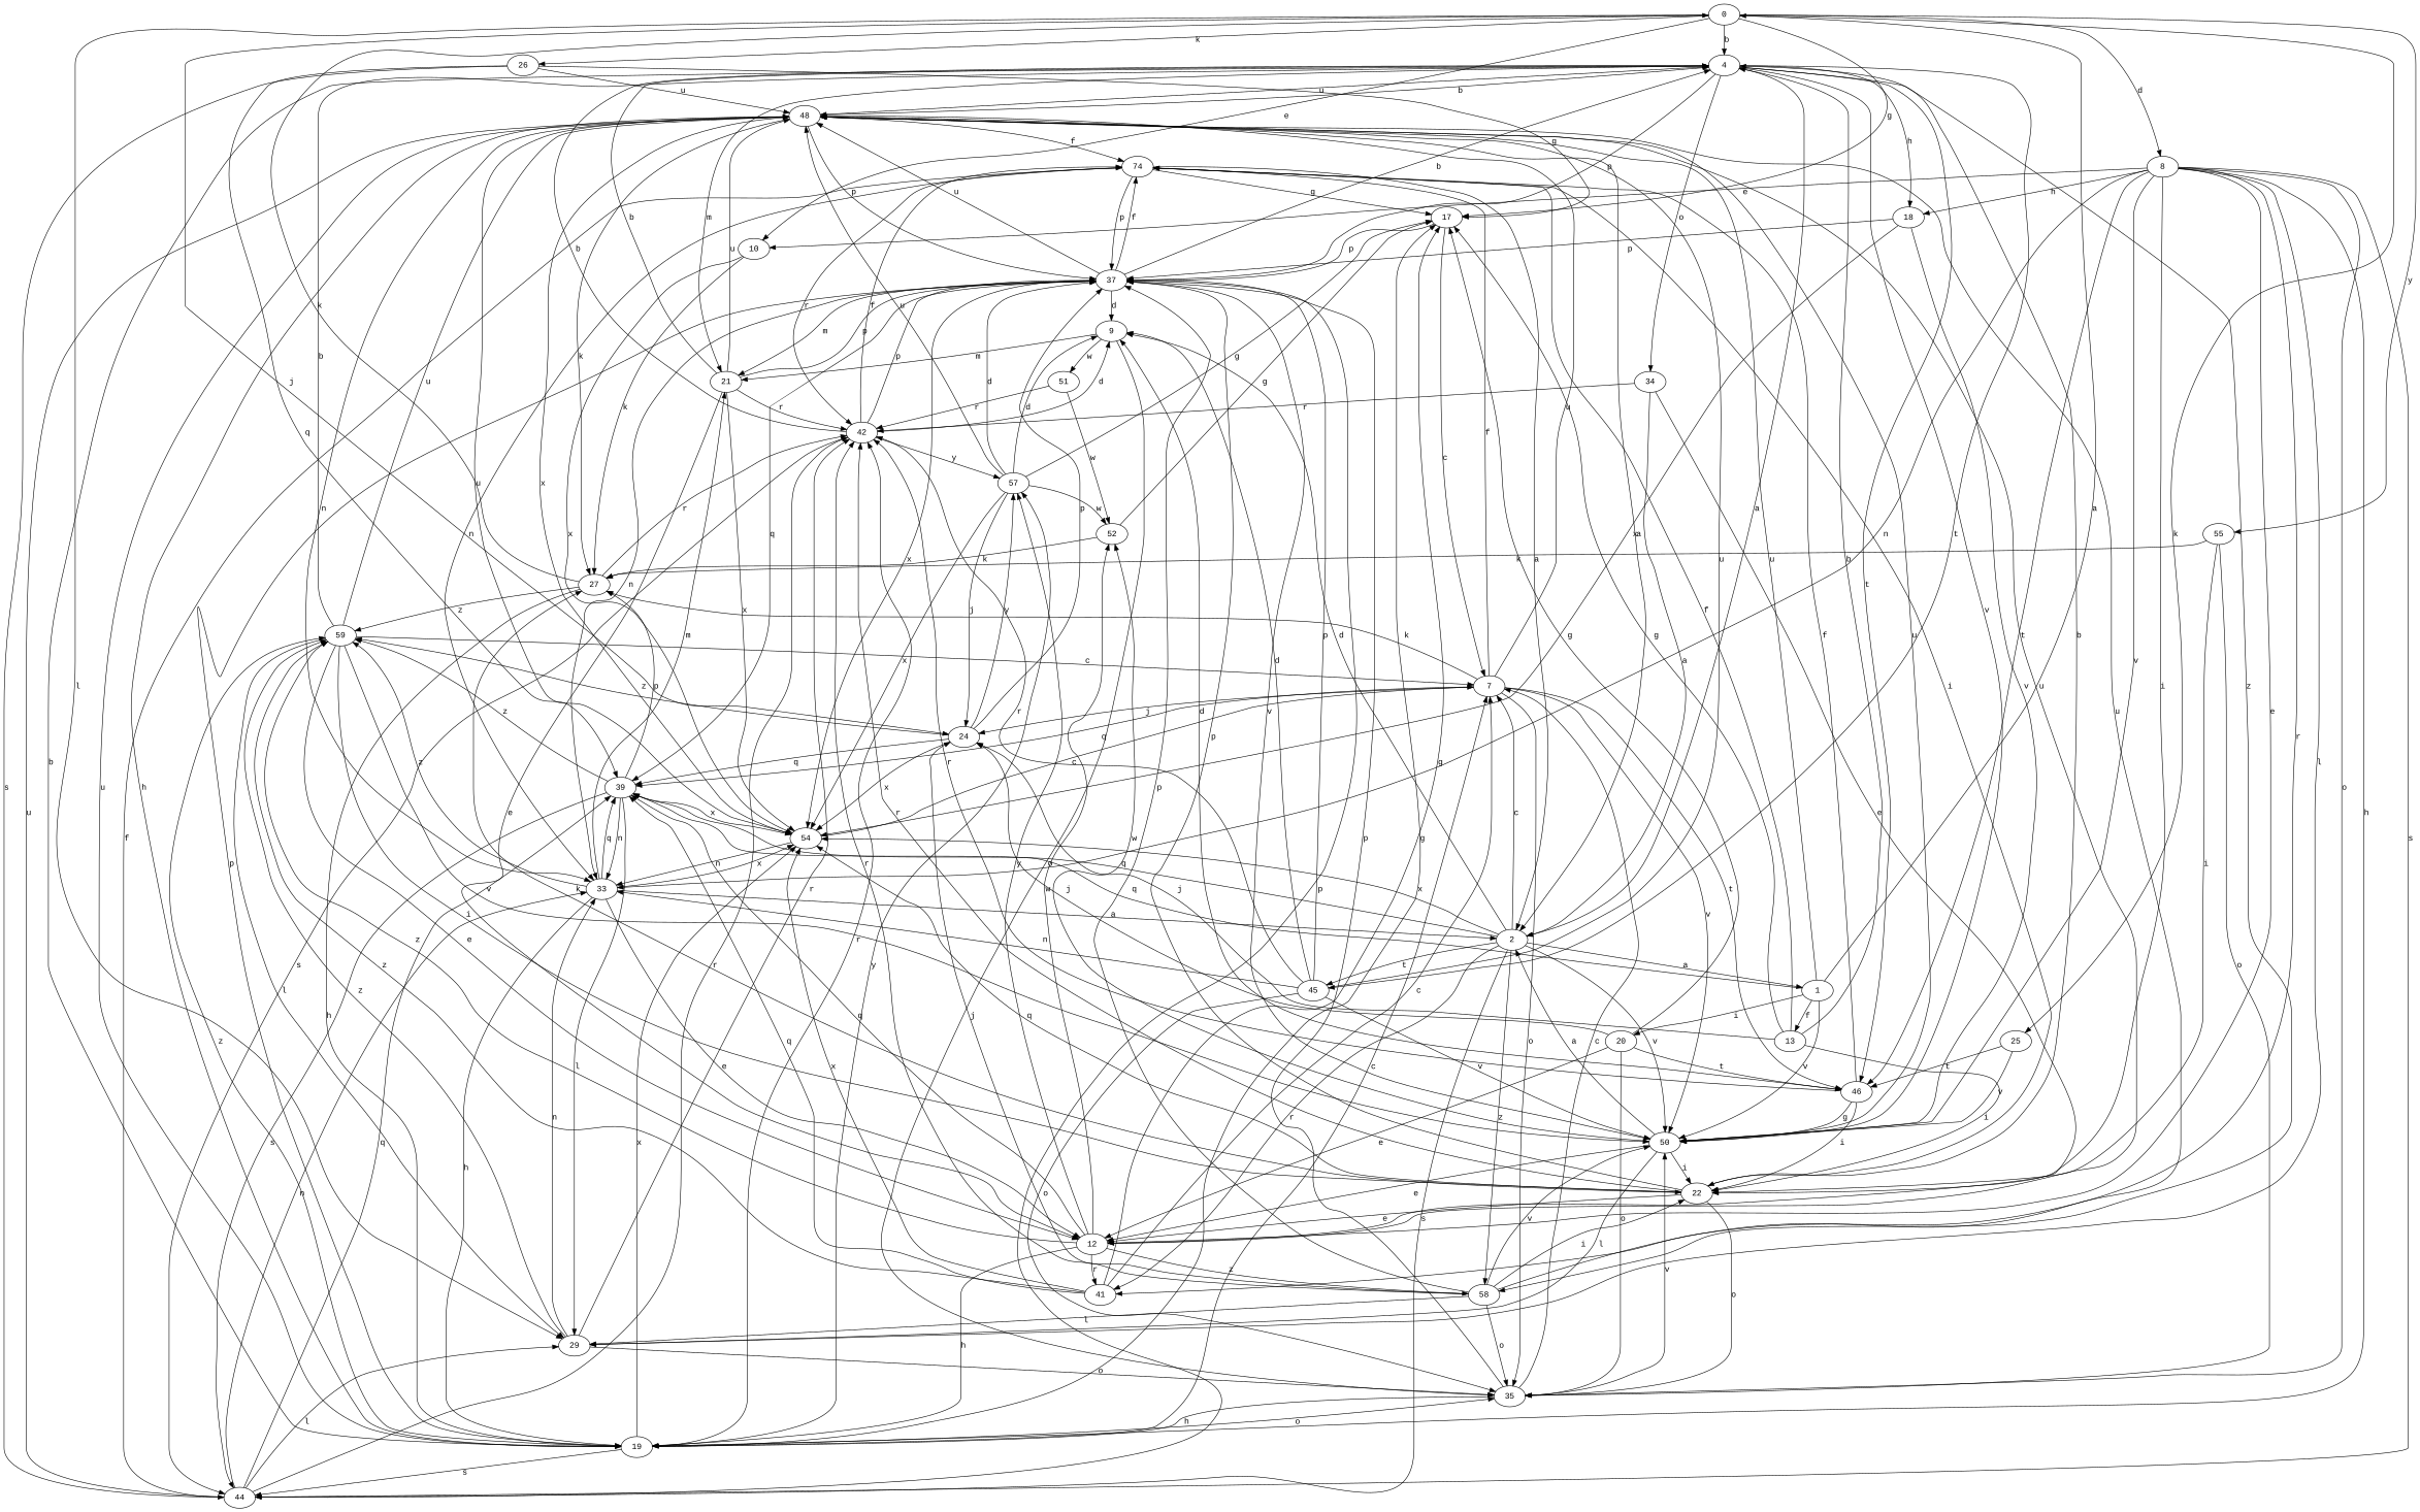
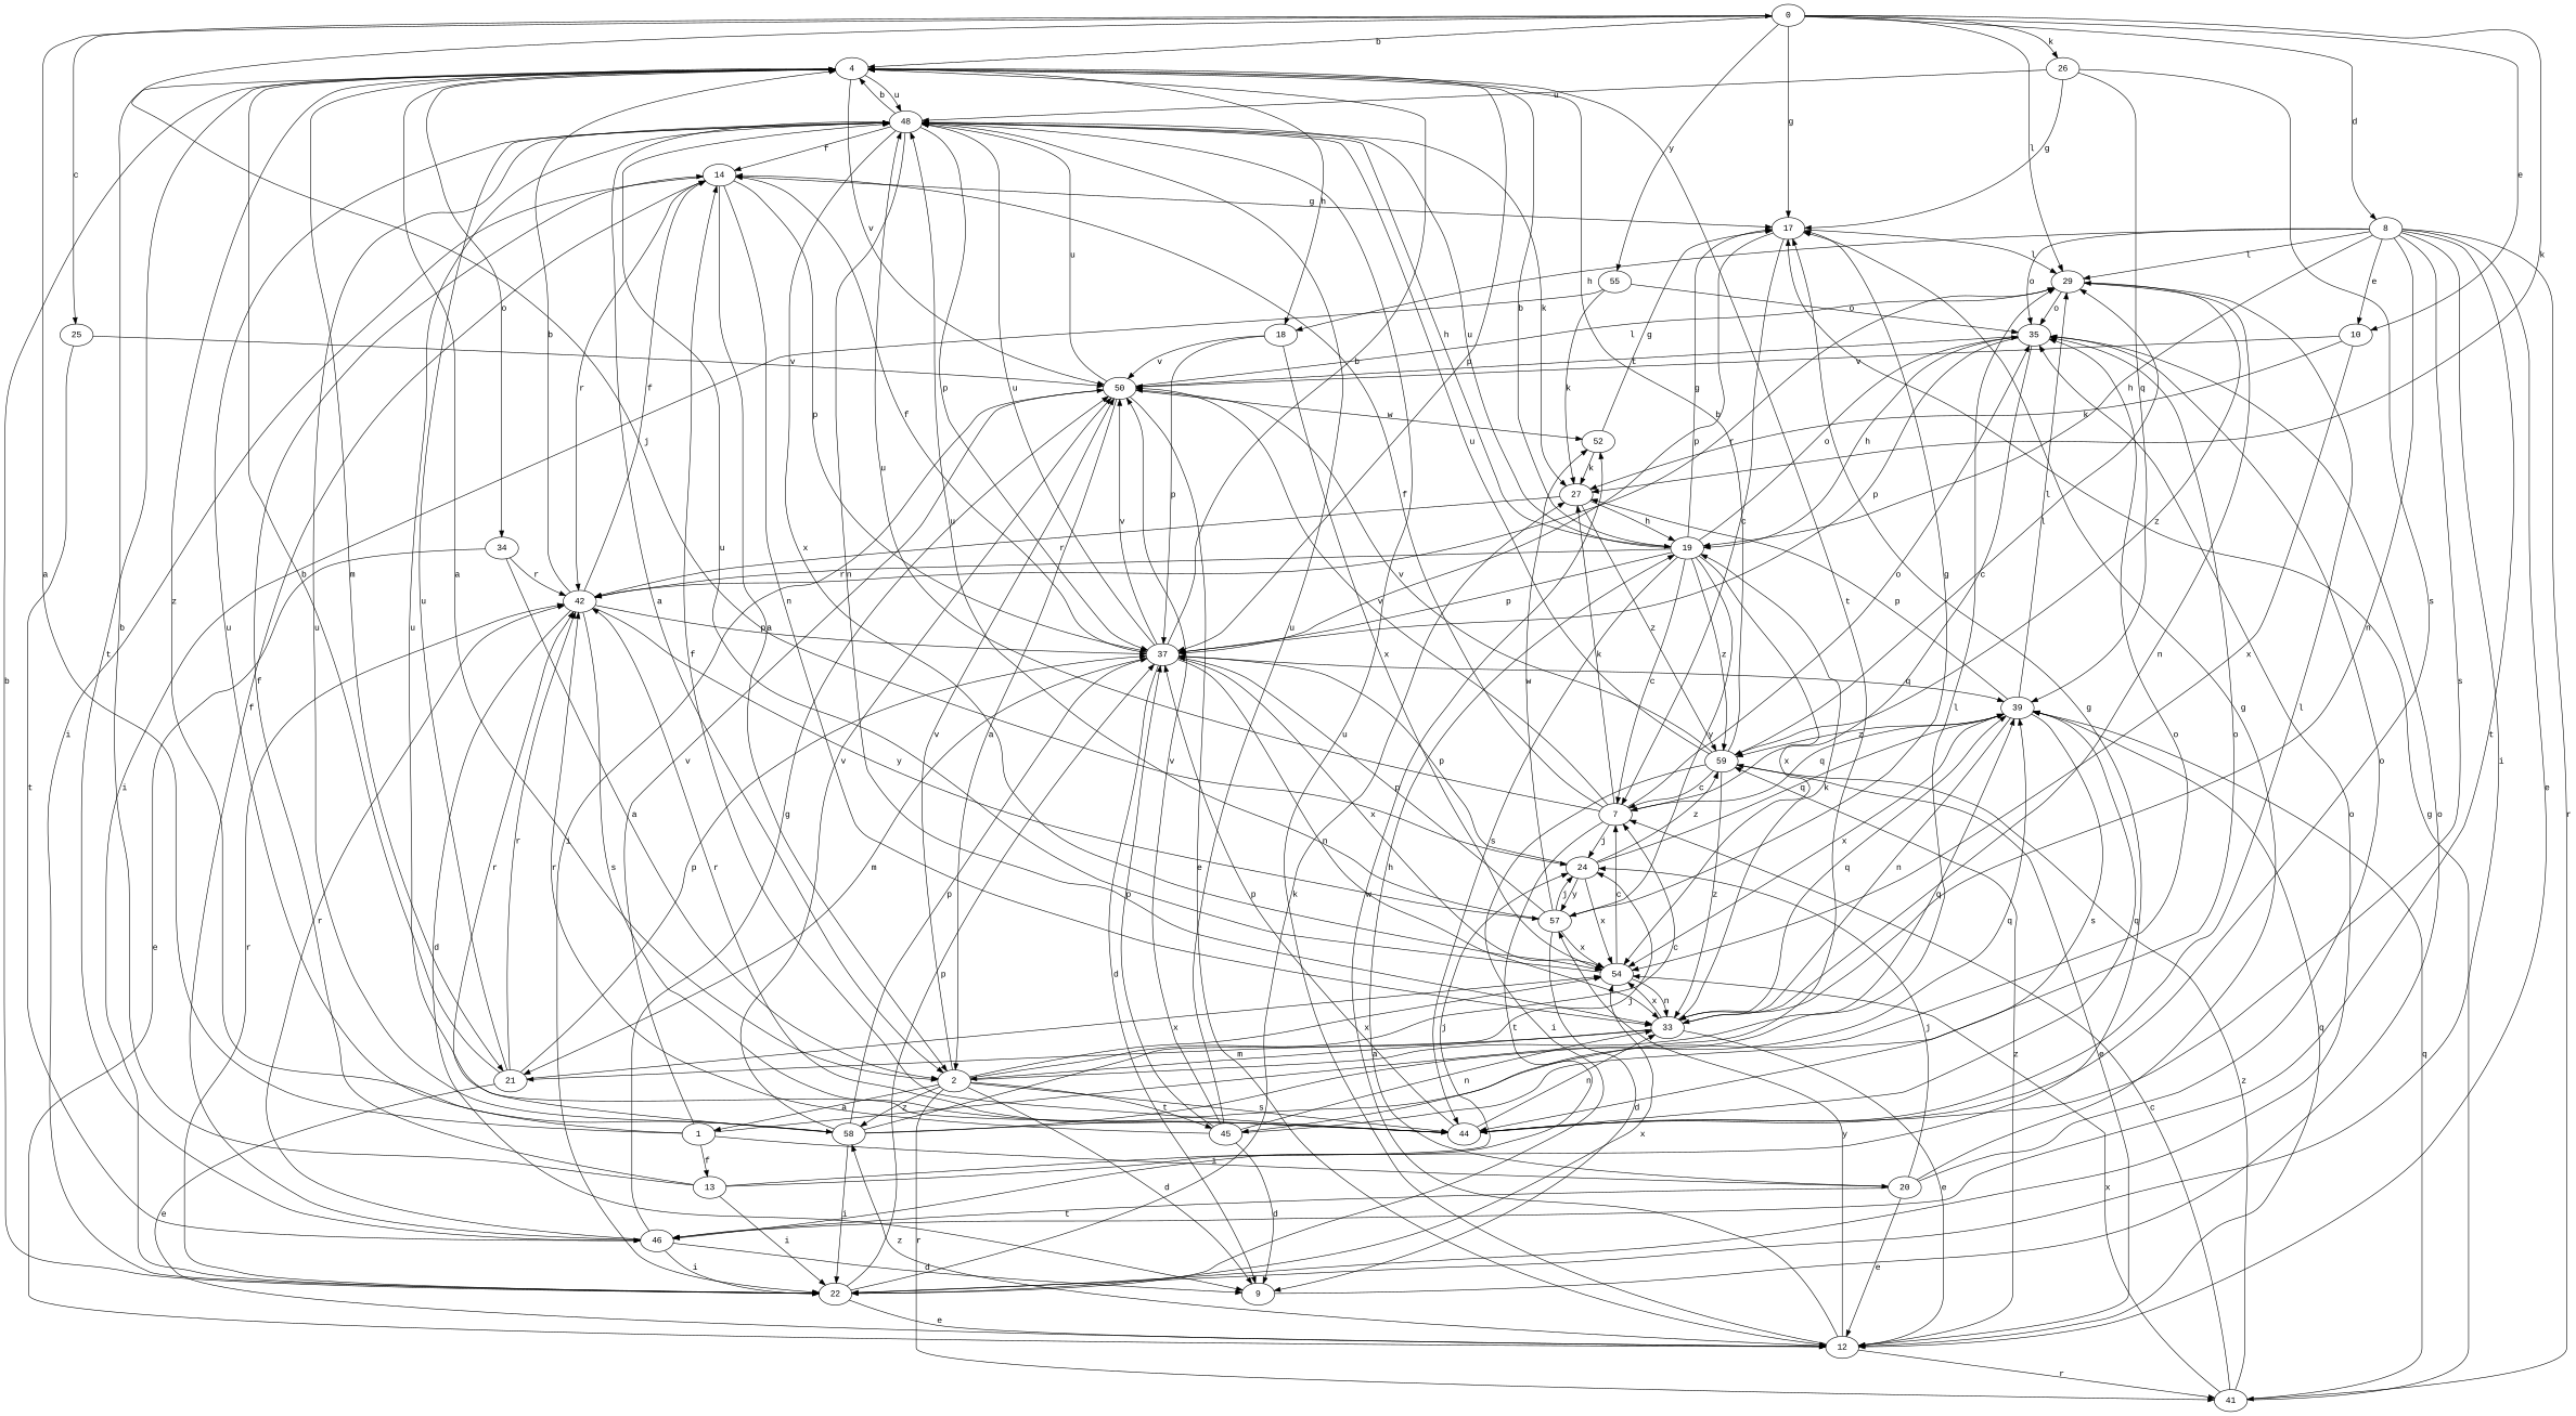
  strict digraph {
    fontname="Liberation Mono"
    node [fontname="Liberation Mono"]
    edge [fontname="Liberation Mono"]
    0
    4
    8
    10
    17
    24
    25
    26
    27
    29
    55
    48
    50
    2
    45
    58
    18
    n18 [label=21]
    34
    37
    46
    41
    44
    35
    12
    19
    22
    33
    54
    7
    39
    57
    59
    42
    1
    13
    20
-   14 [label=74]
+   14
    52
    9
-   51
    0 -> 4 [label=b]
    0 -> 8 [label=d]
    0 -> 10 [label=e]
    0 -> 17 [label=g]
    0 -> 24 [label=j]
-   0 -> 25 [label=k]
+   0 -> 25 [label=c]
    0 -> 26 [label=k]
-   27 -> 0 [label=k]
+   0 -> 27 [label=k]
    0 -> 29 [label=l]
    0 -> 55 [label=y]
    4 -> 48 [label=u]
    4 -> 50 [label=v]
    4 -> 2 [label=a]
    4 -> 45 [label=t]
    4 -> 58 [label=z]
    4 -> 18 [label=h]
    4 -> n18 [label=m]
    4 -> 34 [label=o]
    4 -> 37 [label=p]
    4 -> 46 [label=t]
    8 -> 10 [label=e]
    8 -> 29 [label=l]
    8 -> 18 [label=h]
    8 -> 46 [label=t]
    8 -> 41 [label=r]
    8 -> 44 [label=s]
    8 -> 35 [label=o]
    8 -> 12 [label=e]
    8 -> 19 [label=h]
    8 -> 22 [label=i]
    8 -> 33 [label=n]
    10 -> 27 [label=k]
-   8 -> 50 [label=v]
+   10 -> 50 [label=v]
    10 -> 54 [label=x]
+   17 -> 29 [label=l]
    17 -> 37 [label=p]
    17 -> 7 [label=c]
    24 -> 37 [label=p]
    24 -> 54 [label=x]
    24 -> 39 [label=q]
    24 -> 57 [label=y]
    24 -> 59 [label=z]
    25 -> 50 [label=v]
    25 -> 46 [label=t]
    26 -> 17 [label=g]
    26 -> 48 [label=u]
    26 -> 44 [label=s]
    26 -> 39 [label=q]
    27 -> 19 [label=h]
    27 -> 59 [label=z]
    27 -> 42 [label=r]
    29 -> 35 [label=o]
    29 -> 33 [label=n]
    29 -> 59 [label=z]
    29 -> 42 [label=r]
    55 -> 27 [label=k]
    55 -> 35 [label=o]
    55 -> 22 [label=i]
    48 -> 4 [label=b]
    48 -> 27 [label=k]
    48 -> 2 [label=a]
    48 -> 37 [label=p]
    48 -> 19 [label=h]
    48 -> 33 [label=n]
    48 -> 54 [label=x]
    48 -> 14 [label=f]
    50 -> 29 [label=l]
    50 -> 48 [label=u]
    50 -> 2 [label=a]
    50 -> 12 [label=e]
    50 -> 22 [label=i]
    50 -> 52 [label=w]
    2 -> 50 [label=v]
    2 -> 45 [label=t]
    2 -> 58 [label=z]
    2 -> 41 [label=r]
    2 -> 44 [label=s]
    2 -> 54 [label=x]
    2 -> 7 [label=c]
    2 -> 39 [label=q]
    2 -> 1 [label=a]
    2 -> 9 [label=d]
    45 -> 48 [label=u]
    45 -> 50 [label=v]
    45 -> 37 [label=p]
    45 -> 35 [label=o]
    45 -> 33 [label=n]
    45 -> 42 [label=r]
    45 -> 9 [label=d]
    58 -> 24 [label=j]
    58 -> 29 [label=l]
    58 -> 48 [label=u]
    58 -> 50 [label=v]
    58 -> 37 [label=p]
    58 -> 35 [label=o]
    58 -> 22 [label=i]
    58 -> 42 [label=r]
    18 -> 50 [label=v]
    18 -> 37 [label=p]
    18 -> 54 [label=x]
    n18 -> 4 [label=b]
    n18 -> 48 [label=u]
    n18 -> 37 [label=p]
    n18 -> 12 [label=e]
    n18 -> 54 [label=x]
    n18 -> 42 [label=r]
    34 -> 2 [label=a]
    34 -> 12 [label=e]
    34 -> 42 [label=r]
    37 -> 4 [label=b]
    37 -> 48 [label=u]
    37 -> 50 [label=v]
    37 -> n18 [label=m]
    37 -> 33 [label=n]
    37 -> 54 [label=x]
    37 -> 39 [label=q]
    37 -> 14 [label=f]
    37 -> 9 [label=d]
    46 -> 50 [label=g]
    46 -> 22 [label=i]
    46 -> 42 [label=r]
    46 -> 14 [label=f]
    46 -> 9 [label=d]
    41 -> 17 [label=g]
    41 -> 54 [label=x]
    41 -> 7 [label=c]
    41 -> 39 [label=q]
    41 -> 59 [label=z]
    44 -> 29 [label=l]
    44 -> 48 [label=u]
    44 -> 37 [label=p]
    44 -> 33 [label=n]
    44 -> 39 [label=q]
    44 -> 42 [label=r]
    44 -> 14 [label=f]
-   35 -> 50 [label=v]
+   35 -> 50 [label=t]
    35 -> 37 [label=p]
    35 -> 19 [label=h]
    35 -> 7 [label=c]
    12 -> 48 [label=u]
    12 -> 58 [label=z]
    12 -> 41 [label=r]
    12 -> 39 [label=q]
    12 -> 57 [label=y]
    12 -> 59 [label=z]
    12 -> 52 [label=w]
    19 -> 4 [label=b]
    19 -> 17 [label=g]
    19 -> 48 [label=u]
    19 -> 37 [label=p]
    19 -> 44 [label=s]
    19 -> 35 [label=o]
    19 -> 54 [label=x]
    19 -> 7 [label=c]
    19 -> 57 [label=y]
    19 -> 59 [label=z]
    19 -> 42 [label=r]
    22 -> 4 [label=b]
    22 -> 27 [label=k]
    22 -> 37 [label=p]
    22 -> 35 [label=o]
    22 -> 12 [label=e]
-   22 -> 54 [label=q]
+   22 -> 54 [label=x]
    22 -> 42 [label=r]
    33 -> 2 [label=a]
    33 -> n18 [label=m]
    33 -> 12 [label=e]
-   33 -> 19 [label=h]
+   33 -> 19 [label=k]
    33 -> 54 [label=x]
    33 -> 39 [label=q]
-   33 -> 59 [label=z]
+   59 -> 33 [label=z]
    54 -> 48 [label=u]
    54 -> 33 [label=n]
    54 -> 7 [label=c]
    7 -> 24 [label=j]
    7 -> 27 [label=k]
    7 -> 48 [label=u]
    7 -> 50 [label=v]
    7 -> 46 [label=t]
    7 -> 35 [label=o]
    7 -> 39 [label=q]
    7 -> 14 [label=f]
    39 -> 27 [label=p]
    39 -> 29 [label=l]
    39 -> 44 [label=s]
    39 -> 33 [label=n]
    39 -> 54 [label=x]
    39 -> 59 [label=z]
    57 -> 17 [label=g]
    57 -> 24 [label=j]
    57 -> 48 [label=u]
-   57 -> 37 [label=d]
+   57 -> 37 [label=p]
    57 -> 54 [label=x]
    57 -> 52 [label=w]
    57 -> 9 [label=d]
    59 -> 4 [label=b]
    59 -> 29 [label=l]
    59 -> 48 [label=u]
    59 -> 50 [label=v]
    59 -> 12 [label=e]
    59 -> 22 [label=i]
    59 -> 7 [label=c]
    42 -> 4 [label=b]
    42 -> 37 [label=p]
    42 -> 44 [label=s]
    42 -> 57 [label=y]
    42 -> 14 [label=f]
    42 -> 9 [label=d]
    1 -> 0 [label=a]
    1 -> 48 [label=u]
    1 -> 50 [label=v]
    1 -> 39 [label=q]
    1 -> 13 [label=f]
    1 -> 20 [label=i]
    13 -> 4 [label=b]
    13 -> 17 [label=g]
    13 -> 24 [label=j]
    13 -> 22 [label=i]
    13 -> 14 [label=f]
    20 -> 17 [label=g]
    20 -> 24 [label=j]
    20 -> 46 [label=t]
    20 -> 35 [label=o]
    20 -> 12 [label=e]
-   12 -> 19 [label=h]
+   20 -> 19 [label=h]
    14 -> 17 [label=g]
    14 -> 2 [label=a]
    14 -> 37 [label=p]
    14 -> 22 [label=i]
    14 -> 33 [label=n]
    14 -> 42 [label=r]
    52 -> 17 [label=g]
    52 -> 27 [label=k]
-   9 -> n18 [label=m]
    9 -> 35 [label=o]
-   9 -> 51 [label=w]
-   51 -> 42 [label=r]
-   51 -> 52 [label=w]
  }
